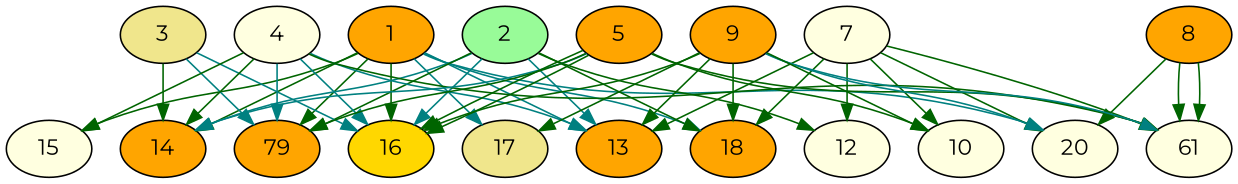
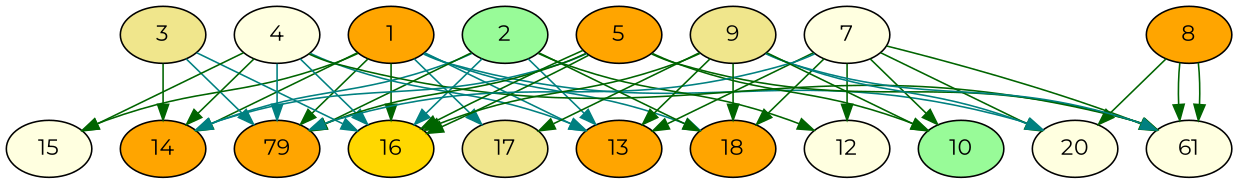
  digraph {
    fontname=Montserrat
    node [alpha=0.18 fillcolor=orange fontname=Montserrat style=filled]
    edge [color=darkgreen fontname=Montserrat]
    1 [expect_size=45309952]
    13 [alpha=0.11 expect_size=24273920]
    14 [alpha=0.06 expect_size=28554240]
    15 [alpha=0.07 expect_size=34106368 fillcolor=lightyellow]
    16 [alpha=0.09 expect_size=23986176 fillcolor=gold]
    17 [alpha=0.16 expect_size=28277760 fillcolor=khaki]
    18 [alpha=0.13 expect_size=22770688]
    n8 [alpha=0.17 expect_size=30849024 label=79]
    20 [expect_size=21298176 fillcolor=lightyellow]
    2 [alpha=0.07 expect_size=42458112 fillcolor=palegreen]
    12 [alpha=0.05 expect_size=7875584 fillcolor=lightyellow]
    3 [alpha=0.02 expect_size=36315136 fillcolor=khaki]
    4 [alpha=0.02 expect_size=13166592 fillcolor=lightyellow]
    n14 [alpha=0.08 expect_size=12449792 fillcolor=lightyellow label=61]
    5 [alpha=0.16 expect_size=19785728]
-   10 [alpha=0.04 expect_size=14814208 fillcolor=lightyellow]
+   10 [alpha=0.04 expect_size=14814208 fillcolor=palegreen]
    7 [expect_size=13872128 fillcolor=lightyellow]
    8 [alpha=0.03 expect_size=6459392]
-   9 [alpha=0.16 expect_size=14090240]
+   9 [alpha=0.16 expect_size=14090240 fillcolor=khaki]
    1 -> 13 [color=teal]
    1 -> 14
    1 -> 15
    1 -> 16
    1 -> 17 [color=teal]
    1 -> 18 [color=teal]
    1 -> n8
    1 -> 20 [color=teal]
    2 -> 13 [color=teal]
    2 -> 14 [color=teal]
    2 -> 16 [color=teal]
    2 -> 18
    2 -> n8
    2 -> 12
    3 -> 14
    3 -> 16 [color=teal]
    3 -> n8 [color=teal]
    4 -> 13 [color=teal]
    4 -> 14
    4 -> 15
    4 -> 16 [color=teal]
    4 -> n8 [color=teal]
    4 -> n14
    5 -> 14 [color=teal]
    5 -> 16
    5 -> 16
    5 -> n8
    5 -> n14
    5 -> 10
    7 -> 13
    7 -> 18
+   7 -> n8 [color=teal]
    7 -> 20
    7 -> 12
    7 -> n14
    7 -> 10
    8 -> 20
    8 -> n14
    8 -> n14
    9 -> 13
    9 -> 16
    9 -> 17
    9 -> 18
    9 -> 20 [color=teal]
    9 -> n14 [color=teal]
    9 -> 10
  }
